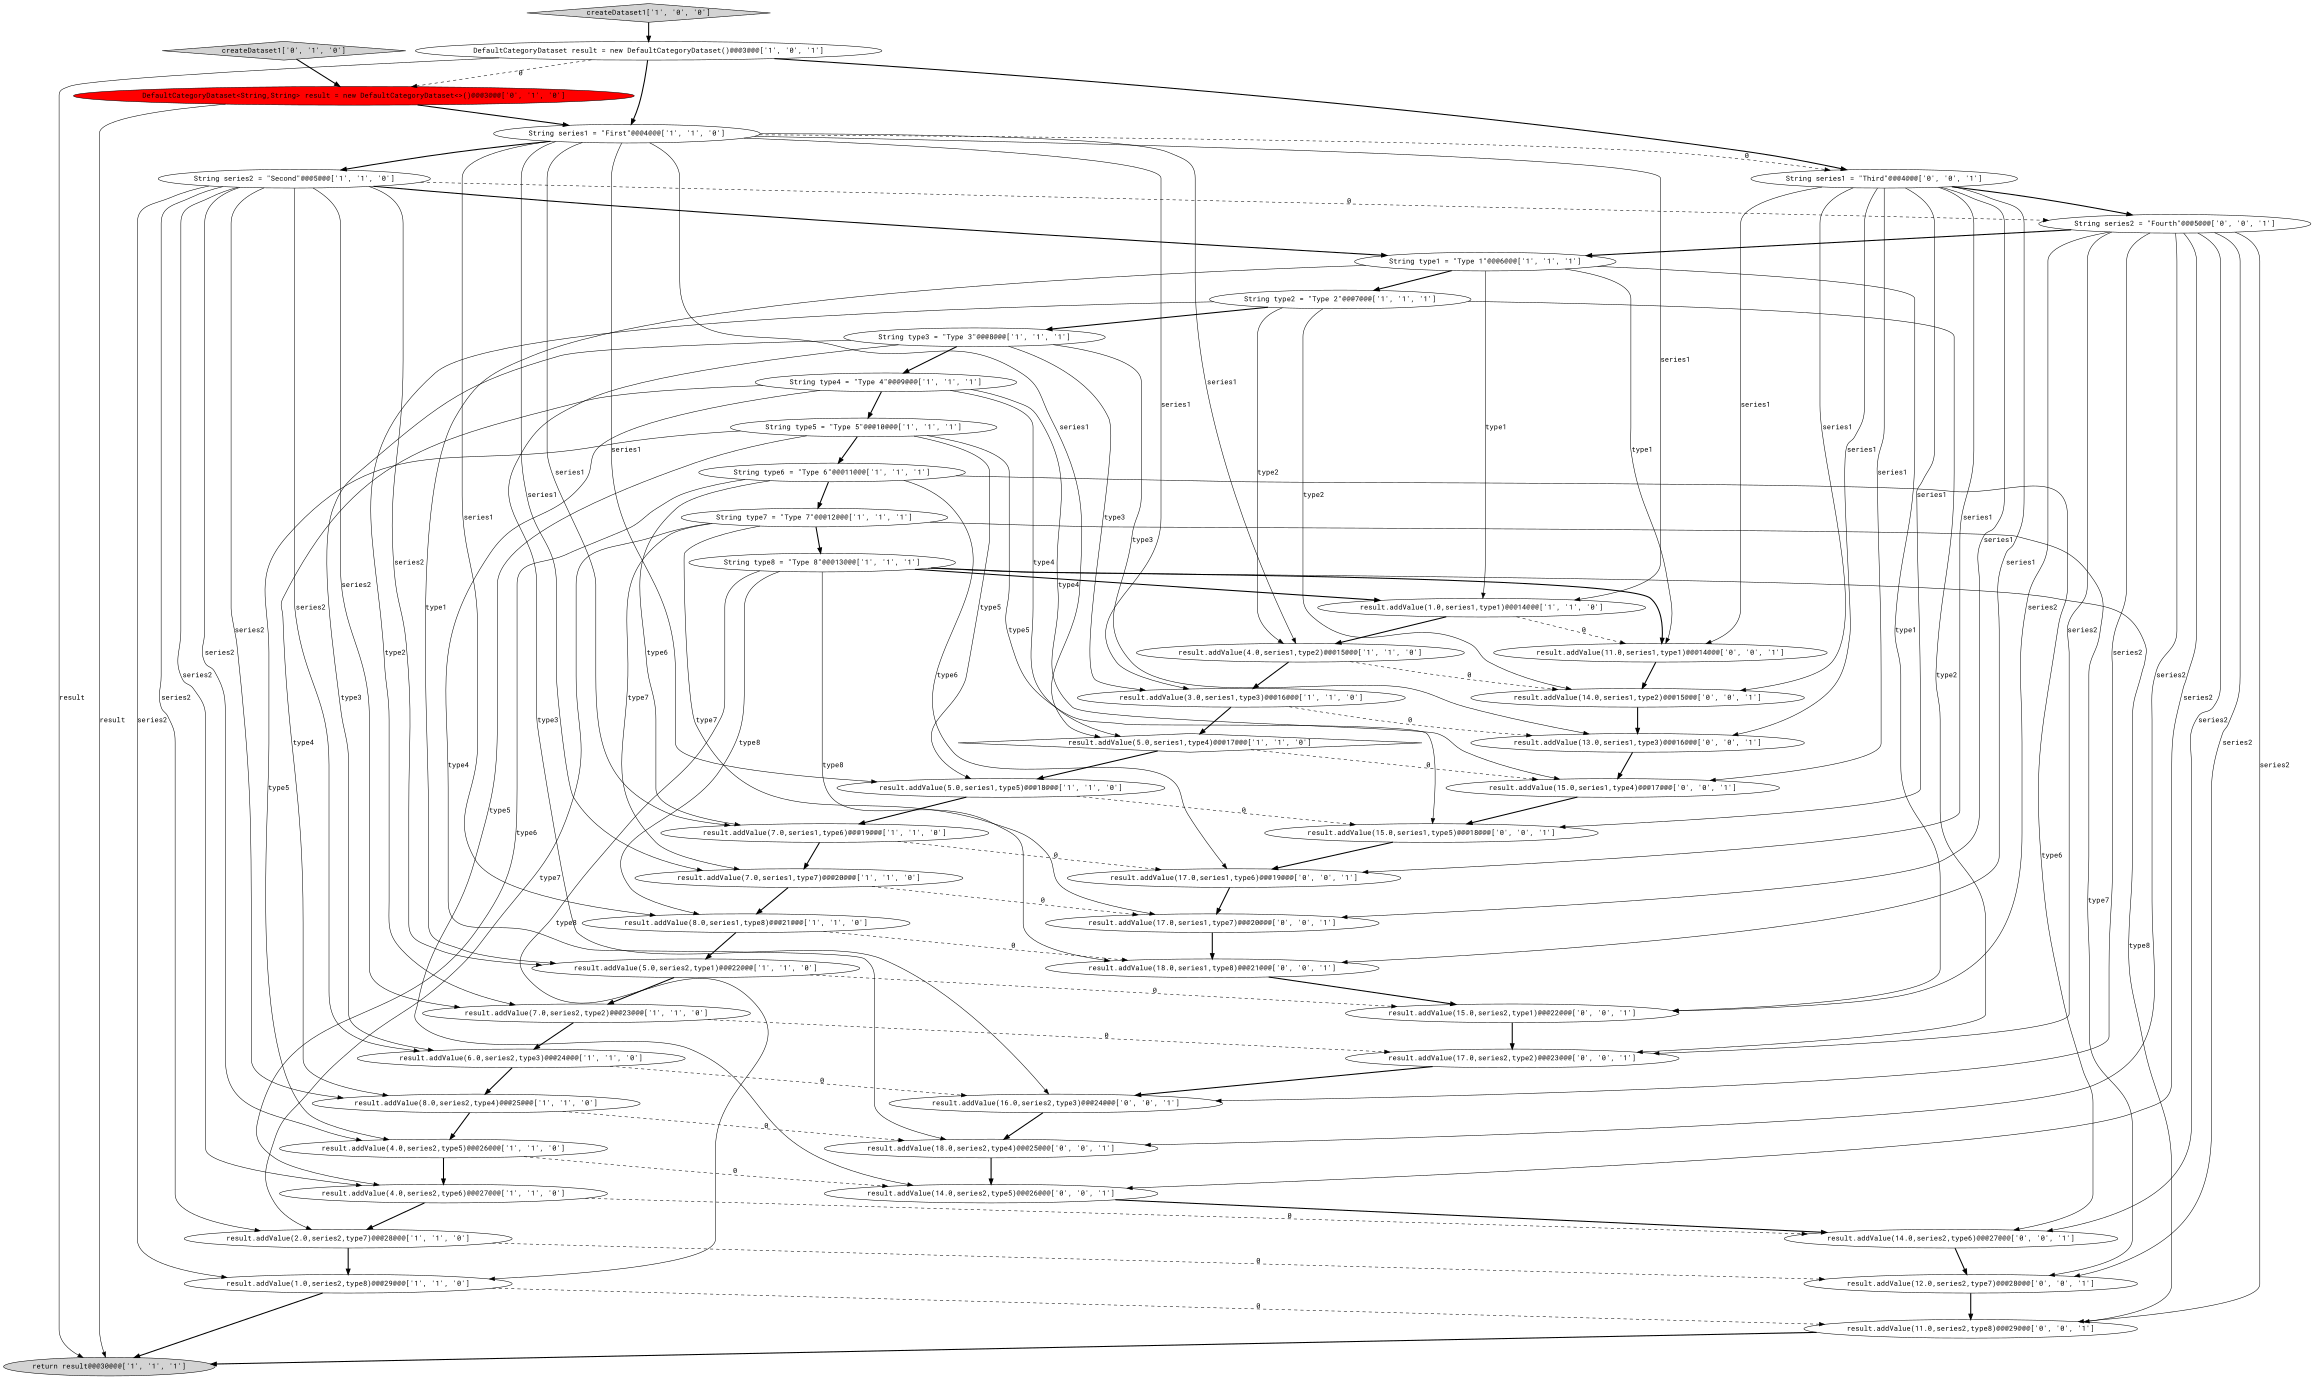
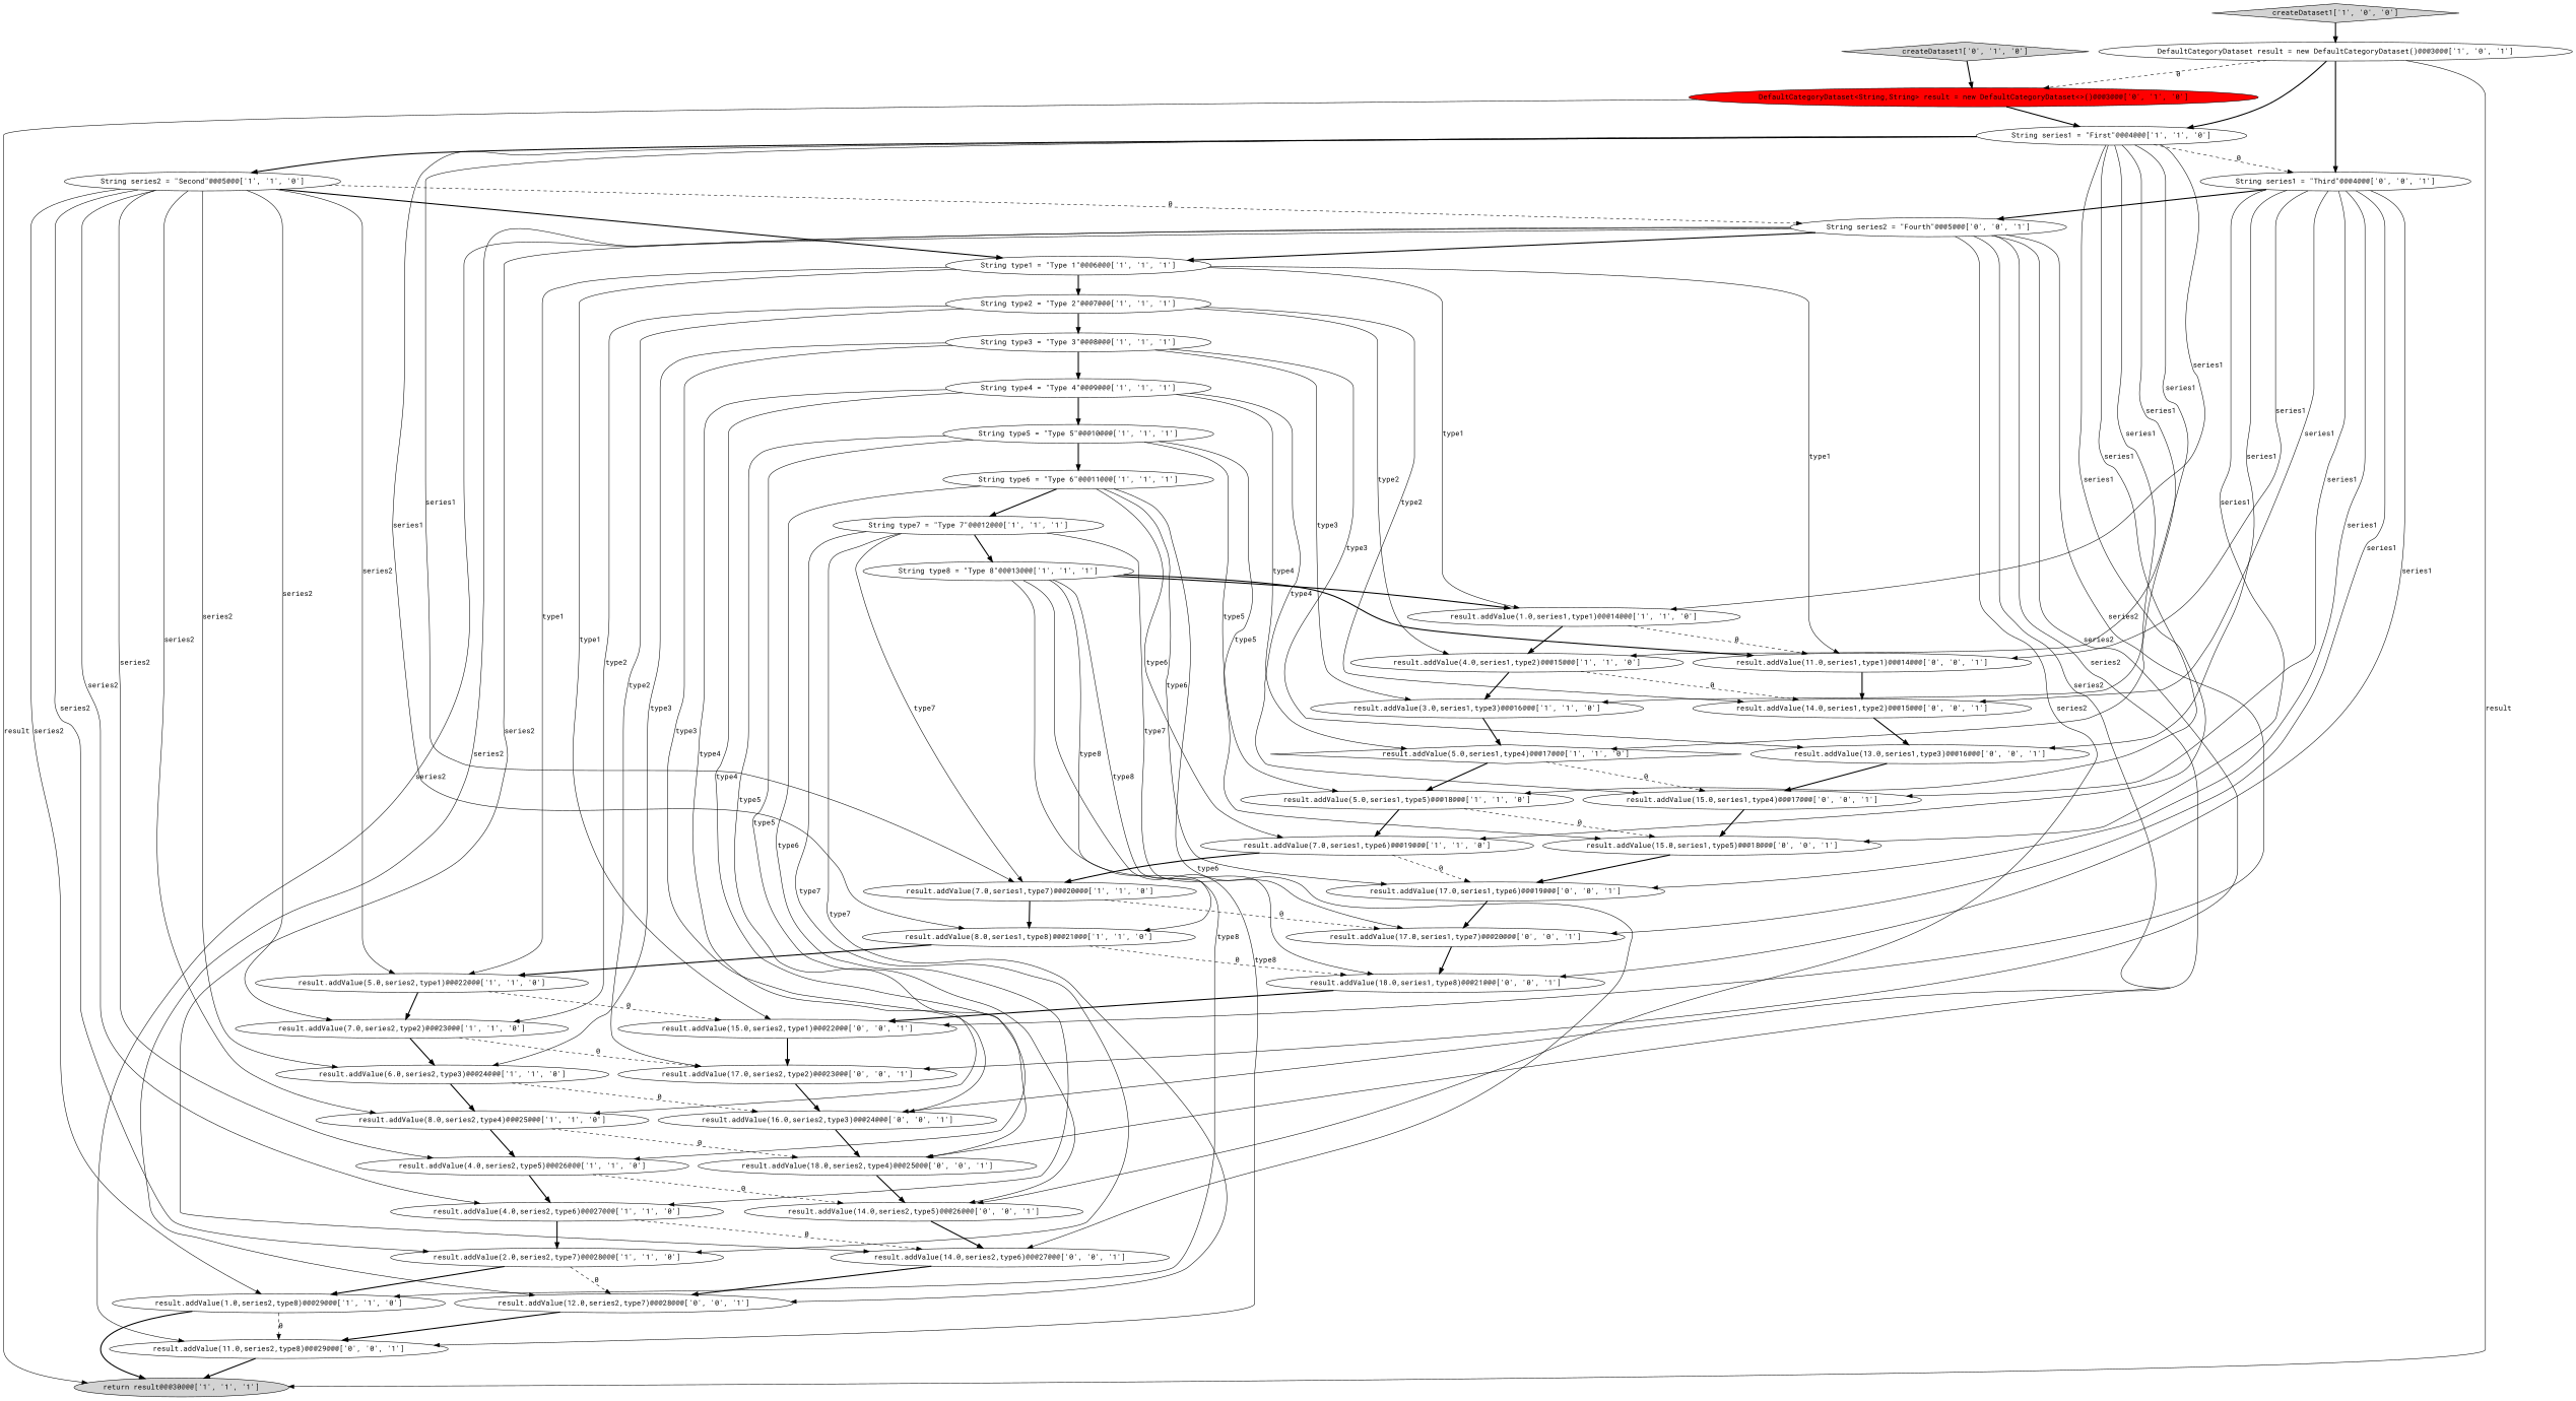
  digraph {
    fontname="Roboto Mono"
    node [fillcolor=white fontname="Roboto Mono" shape=ellipse style=filled]
    edge [fontname="Roboto Mono" style=solid]
    n1 [label="result.addValue(3.0,series1,type3)@@@16@@@['1', '1', '0']"]
    n2 [label="result.addValue(5.0,series1,type4)@@@17@@@['1', '1', '0']" shape=diamond]
    n3 [label="result.addValue(13.0,series1,type3)@@@16@@@['0', '0', '1']"]
    n4 [label="result.addValue(15.0,series1,type4)@@@17@@@['0', '0', '1']"]
    n5 [label="result.addValue(5.0,series1,type5)@@@18@@@['1', '1', '0']"]
    n6 [label="result.addValue(15.0,series1,type5)@@@18@@@['0', '0', '1']"]
    n7 [label="result.addValue(7.0,series1,type6)@@@19@@@['1', '1', '0']"]
    n8 [label="result.addValue(17.0,series1,type6)@@@19@@@['0', '0', '1']"]
    n9 [label="result.addValue(4.0,series1,type2)@@@15@@@['1', '1', '0']"]
    n10 [label="result.addValue(14.0,series1,type2)@@@15@@@['0', '0', '1']"]
    n11 [label="result.addValue(6.0,series2,type3)@@@24@@@['1', '1', '0']"]
    n12 [label="result.addValue(16.0,series2,type3)@@@24@@@['0', '0', '1']"]
    n13 [label="result.addValue(8.0,series2,type4)@@@25@@@['1', '1', '0']"]
    n14 [label="result.addValue(18.0,series2,type4)@@@25@@@['0', '0', '1']"]
    n15 [label="result.addValue(4.0,series2,type5)@@@26@@@['1', '1', '0']"]
    n16 [label="result.addValue(14.0,series2,type5)@@@26@@@['0', '0', '1']"]
    n17 [label="result.addValue(11.0,series2,type8)@@@29@@@['0', '0', '1']"]
    n18 [fillcolor=lightgray label="return result@@@30@@@['1', '1', '1']"]
    n19 [label="result.addValue(8.0,series1,type8)@@@21@@@['1', '1', '0']"]
    n20 [label="result.addValue(5.0,series2,type1)@@@22@@@['1', '1', '0']"]
    n21 [label="result.addValue(18.0,series1,type8)@@@21@@@['0', '0', '1']"]
    n22 [label="result.addValue(7.0,series2,type2)@@@23@@@['1', '1', '0']"]
    n23 [label="result.addValue(15.0,series2,type1)@@@22@@@['0', '0', '1']"]
    n24 [label="String series1 = \"First\"@@@4@@@['1', '1', '0']"]
    n25 [label="result.addValue(1.0,series1,type1)@@@14@@@['1', '1', '0']"]
    n26 [label="result.addValue(7.0,series1,type7)@@@20@@@['1', '1', '0']"]
    n27 [label="String series2 = \"Second\"@@@5@@@['1', '1', '0']"]
    n28 [label="String series1 = \"Third\"@@@4@@@['0', '0', '1']"]
    n29 [label="result.addValue(11.0,series1,type1)@@@14@@@['0', '0', '1']"]
    n30 [label="result.addValue(17.0,series1,type7)@@@20@@@['0', '0', '1']"]
    n31 [label="result.addValue(2.0,series2,type7)@@@28@@@['1', '1', '0']"]
    n32 [label="result.addValue(1.0,series2,type8)@@@29@@@['1', '1', '0']"]
    n33 [label="result.addValue(4.0,series2,type6)@@@27@@@['1', '1', '0']"]
    n34 [label="String series2 = \"Fourth\"@@@5@@@['0', '0', '1']"]
    n35 [label="String type1 = \"Type 1\"@@@6@@@['1', '1', '1']"]
    n36 [fillcolor=lightgray label="createDataset1['1', '0', '0']" shape=diamond]
    n37 [label="DefaultCategoryDataset result = new DefaultCategoryDataset()@@@3@@@['1', '0', '1']"]
    n38 [fillcolor=red label="DefaultCategoryDataset<String,String> result = new DefaultCategoryDataset<>()@@@3@@@['0', '1', '0']"]
    n39 [label="String type5 = \"Type 5\"@@@10@@@['1', '1', '1']"]
    n40 [label="String type6 = \"Type 6\"@@@11@@@['1', '1', '1']"]
    n41 [label="String type7 = \"Type 7\"@@@12@@@['1', '1', '1']"]
    n42 [label="result.addValue(14.0,series2,type6)@@@27@@@['0', '0', '1']"]
    n43 [label="String type8 = \"Type 8\"@@@13@@@['1', '1', '1']"]
    n44 [label="result.addValue(12.0,series2,type7)@@@28@@@['0', '0', '1']"]
    n45 [label="String type2 = \"Type 2\"@@@7@@@['1', '1', '1']"]
    n46 [label="String type3 = \"Type 3\"@@@8@@@['1', '1', '1']"]
    n47 [label="result.addValue(17.0,series2,type2)@@@23@@@['0', '0', '1']"]
    n48 [label="String type4 = \"Type 4\"@@@9@@@['1', '1', '1']"]
    n49 [fillcolor=lightgray label="createDataset1['0', '1', '0']" shape=diamond]
    n1 -> n2 [style=bold]
-   n1 -> n3 [label=0 style=dashed]
    n2 -> n4 [label=0 style=dashed]
    n2 -> n5 [style=bold]
    n3 -> n4 [style=bold]
    n4 -> n6 [style=bold]
    n5 -> n6 [label=0 style=dashed]
    n5 -> n7 [style=bold]
    n6 -> n8 [style=bold]
    n7 -> n8 [label=0 style=dashed]
    n7 -> n26 [style=bold]
    n8 -> n30 [style=bold]
    n9 -> n1 [style=bold]
    n9 -> n10 [label=0 style=dashed]
    n10 -> n3 [style=bold]
    n11 -> n12 [label=0 style=dashed]
    n11 -> n13 [style=bold]
    n12 -> n14 [style=bold]
    n13 -> n14 [label=0 style=dashed]
    n13 -> n15 [style=bold]
    n14 -> n16 [style=bold]
    n15 -> n16 [label=0 style=dashed]
    n15 -> n33 [style=bold]
    n16 -> n42 [style=bold]
    n17 -> n18 [style=bold]
    n19 -> n20 [style=bold]
    n19 -> n21 [label=0 style=dashed]
    n20 -> n22 [style=bold]
    n20 -> n23 [label=0 style=dashed]
    n21 -> n23 [style=bold]
    n22 -> n11 [style=bold]
    n22 -> n47 [label=0 style=dashed]
    n23 -> n47 [style=bold]
    n24 -> n1 [label=series1]
    n24 -> n2 [label=series1]
    n24 -> n5 [label=series1]
    n24 -> n7 [label=series1]
    n24 -> n9 [label=series1]
    n24 -> n19 [label=series1]
    n24 -> n25 [label=series1]
    n24 -> n26 [label=series1]
    n24 -> n27 [style=bold]
    n24 -> n28 [label=0 style=dashed]
    n25 -> n9 [style=bold]
    n25 -> n29 [label=0 style=dashed]
    n26 -> n19 [style=bold]
    n26 -> n30 [label=0 style=dashed]
    n27 -> n11 [label=series2]
    n27 -> n13 [label=series2]
    n27 -> n15 [label=series2]
    n27 -> n20 [label=series2]
    n27 -> n22 [label=series2]
    n27 -> n31 [label=series2]
    n27 -> n32 [label=series2]
    n27 -> n33 [label=series2]
    n27 -> n34 [label=0 style=dashed]
    n27 -> n35 [style=bold]
    n28 -> n3 [label=series1]
    n28 -> n4 [label=series1]
    n28 -> n6 [label=series1]
    n28 -> n8 [label=series1]
    n28 -> n10 [label=series1]
    n28 -> n21 [label=series1]
    n28 -> n29 [label=series1]
    n28 -> n30 [label=series1]
    n28 -> n34 [style=bold]
    n29 -> n10 [style=bold]
    n30 -> n21 [style=bold]
    n31 -> n32 [style=bold]
    n31 -> n44 [label=0 style=dashed]
    n32 -> n17 [label=0 style=dashed]
    n32 -> n18 [style=bold]
    n33 -> n31 [style=bold]
    n33 -> n42 [label=0 style=dashed]
    n34 -> n12 [label=series2]
    n34 -> n14 [label=series2]
    n34 -> n16 [label=series2]
    n34 -> n17 [label=series2]
    n34 -> n23 [label=series2]
    n34 -> n35 [style=bold]
    n34 -> n42 [label=series2]
    n34 -> n44 [label=series2]
    n34 -> n47 [label=series2]
    n35 -> n20 [label=type1]
    n35 -> n23 [label=type1]
    n35 -> n25 [label=type1]
    n35 -> n29 [label=type1]
    n35 -> n45 [style=bold]
    n36 -> n37 [style=bold]
    n37 -> n18 [label=result]
    n37 -> n24 [style=bold]
    n37 -> n28 [style=bold]
    n37 -> n38 [label=0 style=dashed]
    n38 -> n18 [label=result]
    n38 -> n24 [style=bold]
    n39 -> n5 [label=type5]
    n39 -> n6 [label=type5]
    n39 -> n15 [label=type5]
    n39 -> n16 [label=type5]
    n39 -> n40 [style=bold]
    n40 -> n7 [label=type6]
    n40 -> n8 [label=type6]
    n40 -> n33 [label=type6]
    n40 -> n41 [style=bold]
    n40 -> n42 [label=type6]
    n41 -> n26 [label=type7]
    n41 -> n30 [label=type7]
    n41 -> n31 [label=type7]
    n41 -> n43 [style=bold]
    n41 -> n44 [label=type7]
    n42 -> n44 [style=bold]
    n43 -> n17 [label=type8]
    n43 -> n19 [label=type8]
    n43 -> n21 [label=type8]
    n43 -> n25 [style=bold]
    n43 -> n29 [style=bold]
    n43 -> n32 [label=type8]
    n44 -> n17 [style=bold]
    n45 -> n9 [label=type2]
    n45 -> n10 [label=type2]
    n45 -> n22 [label=type2]
    n45 -> n46 [style=bold]
    n45 -> n47 [label=type2]
    n46 -> n1 [label=type3]
    n46 -> n3 [label=type3]
    n46 -> n11 [label=type3]
    n46 -> n12 [label=type3]
    n46 -> n48 [style=bold]
    n47 -> n12 [style=bold]
    n48 -> n2 [label=type4]
    n48 -> n4 [label=type4]
    n48 -> n13 [label=type4]
    n48 -> n14 [label=type4]
    n48 -> n39 [style=bold]
    n49 -> n38 [style=bold]
  }
